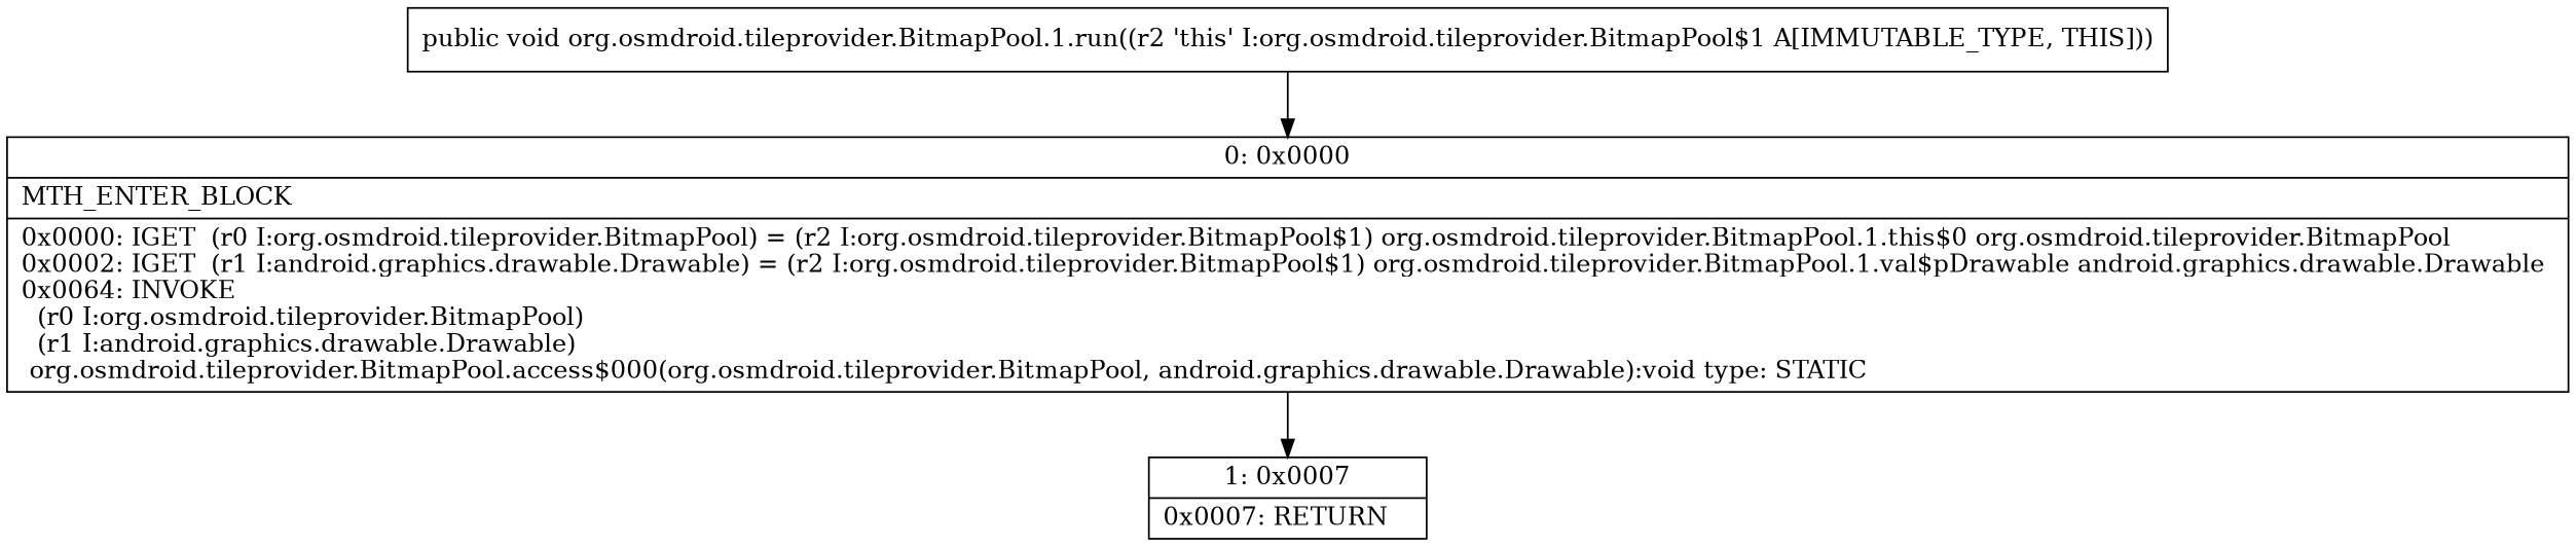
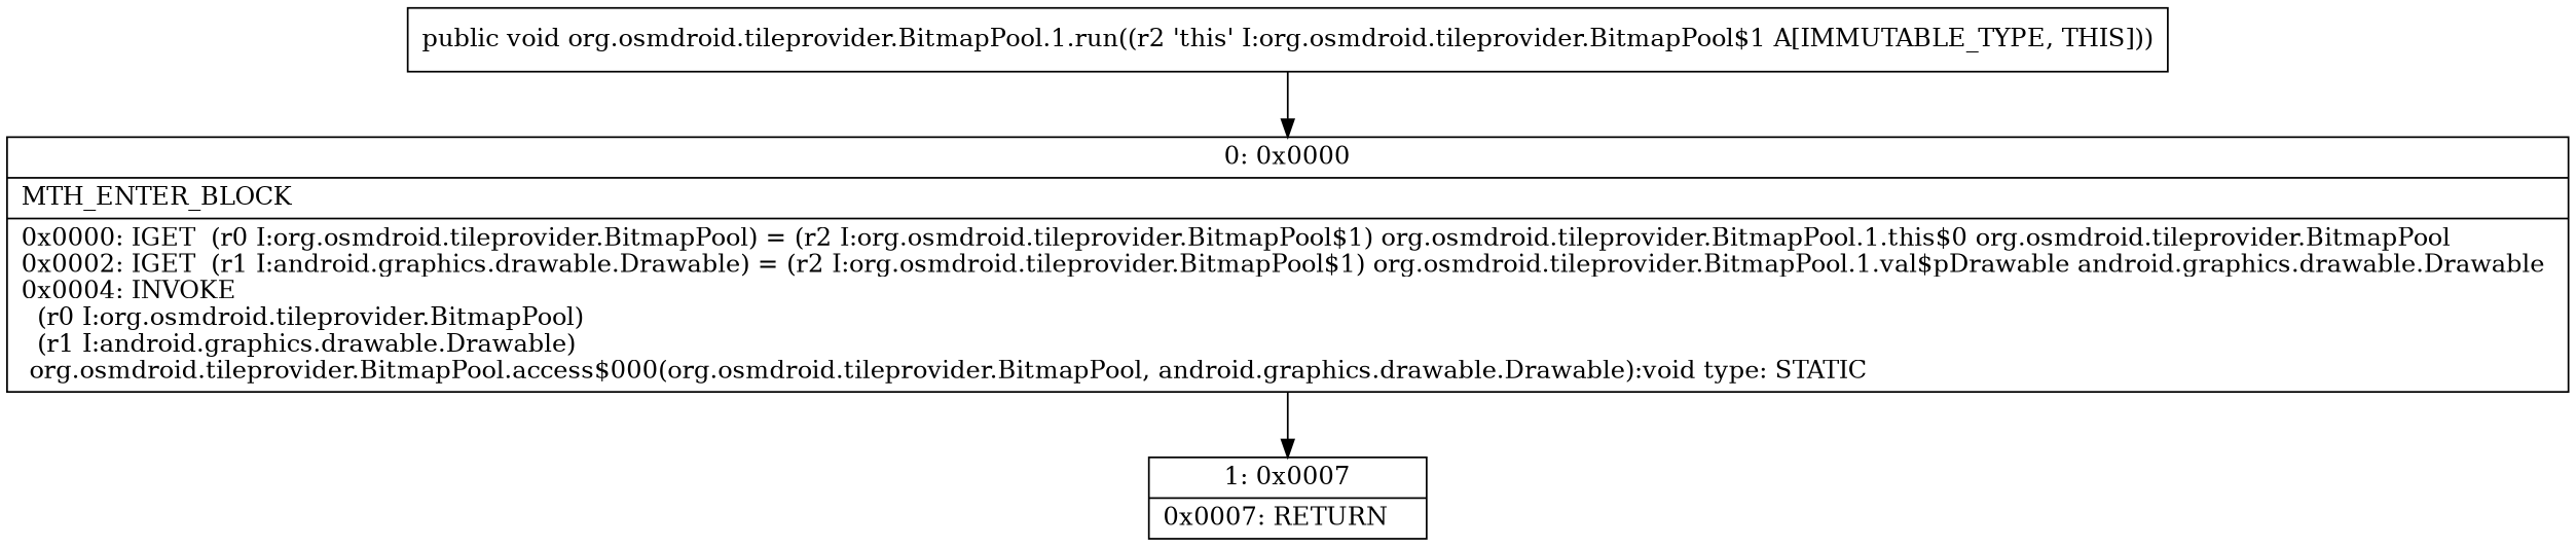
  digraph {
    node [shape=record]
-   n1 [label="{0\:\ 0x0000|MTH_ENTER_BLOCK\l|0x0000: IGET  (r0 I:org.osmdroid.tileprovider.BitmapPool) = (r2 I:org.osmdroid.tileprovider.BitmapPool$1) org.osmdroid.tileprovider.BitmapPool.1.this$0 org.osmdroid.tileprovider.BitmapPool \l0x0002: IGET  (r1 I:android.graphics.drawable.Drawable) = (r2 I:org.osmdroid.tileprovider.BitmapPool$1) org.osmdroid.tileprovider.BitmapPool.1.val$pDrawable android.graphics.drawable.Drawable \l0x0064: INVOKE  \l  (r0 I:org.osmdroid.tileprovider.BitmapPool)\l  (r1 I:android.graphics.drawable.Drawable)\l org.osmdroid.tileprovider.BitmapPool.access$000(org.osmdroid.tileprovider.BitmapPool, android.graphics.drawable.Drawable):void type: STATIC \l}"]
+   n1 [label="{0\:\ 0x0000|MTH_ENTER_BLOCK\l|0x0000: IGET  (r0 I:org.osmdroid.tileprovider.BitmapPool) = (r2 I:org.osmdroid.tileprovider.BitmapPool$1) org.osmdroid.tileprovider.BitmapPool.1.this$0 org.osmdroid.tileprovider.BitmapPool \l0x0002: IGET  (r1 I:android.graphics.drawable.Drawable) = (r2 I:org.osmdroid.tileprovider.BitmapPool$1) org.osmdroid.tileprovider.BitmapPool.1.val$pDrawable android.graphics.drawable.Drawable \l0x0004: INVOKE  \l  (r0 I:org.osmdroid.tileprovider.BitmapPool)\l  (r1 I:android.graphics.drawable.Drawable)\l org.osmdroid.tileprovider.BitmapPool.access$000(org.osmdroid.tileprovider.BitmapPool, android.graphics.drawable.Drawable):void type: STATIC \l}"]
    n2 [label="{1\:\ 0x0007|0x0007: RETURN   \l}"]
    n3 [label="{public void org.osmdroid.tileprovider.BitmapPool.1.run((r2 'this' I:org.osmdroid.tileprovider.BitmapPool$1 A[IMMUTABLE_TYPE, THIS])) }"]
    n1 -> n2
    n3 -> n1
  }
